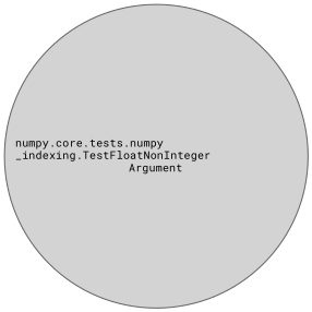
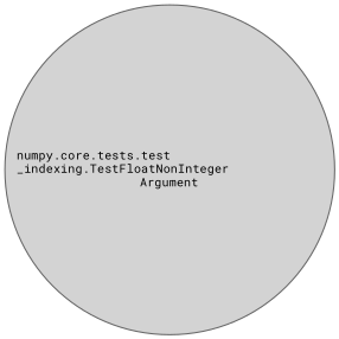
  digraph {
    rankdir=LR
    fontname="Roboto Mono"
-   n1 [color=grey40 fillcolor=lightgrey fontname="Roboto Mono" fontsize=10 height=0.2 label="numpy.core.tests.numpy\l_indexing.TestFloatNonInteger\lArgument" shape=circle style=filled width=0.4]
+   n1 [color=grey40 fillcolor=lightgrey fontname="Roboto Mono" fontsize=10 height=0.2 label="numpy.core.tests.test\l_indexing.TestFloatNonInteger\lArgument" shape=circle style=filled width=0.4]
  }
